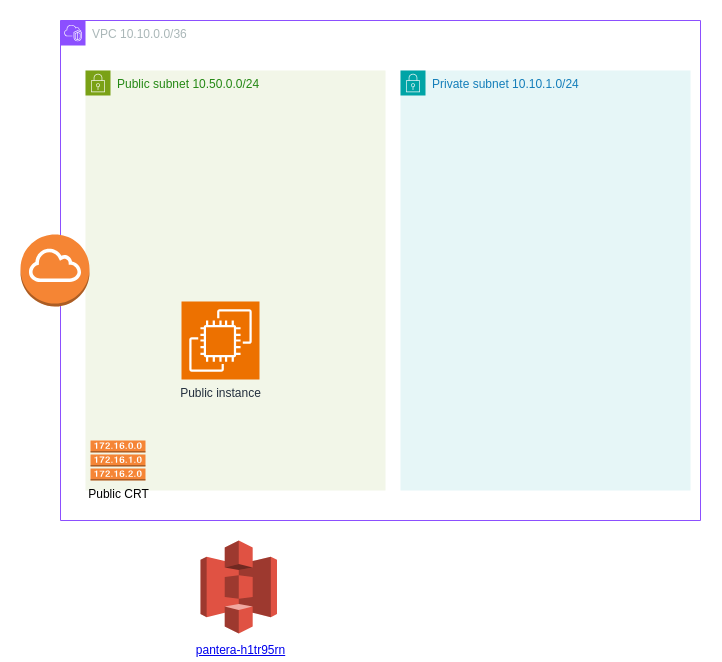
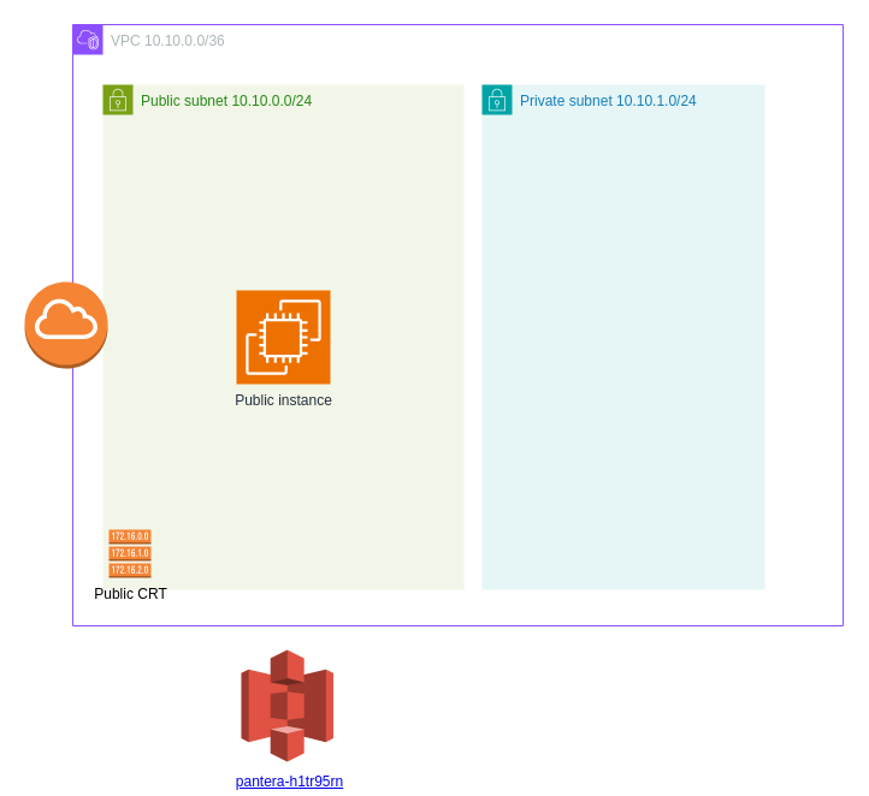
  <mxCell id="0" />
  <mxCell id="1" parent="0" />
  <mxCell id="2" value="VPC 10.10.0.0/36" style="points=[[0,0],[0.25,0],[0.5,0],[0.75,0],[1,0],[1,0.25],[1,0.5],[1,0.75],[1,1],[0.75,1],[0.5,1],[0.25,1],[0,1],[0,0.75],[0,0.5],[0,0.25]];outlineConnect=0;gradientColor=none;html=1;whiteSpace=wrap;fontSize=12;fontStyle=0;container=1;pointerEvents=0;collapsible=0;recursiveResize=0;shape=mxgraph.aws4.group;grIcon=mxgraph.aws4.group_vpc2;strokeColor=#8C4FFF;fillColor=none;verticalAlign=top;align=left;spacingLeft=30;fontColor=#AAB7B8;dashed=0;" parent="1" vertex="1"><mxGeometry x="60" y="20" width="640" height="500" as="geometry" /></mxCell>
- <mxCell id="3" value="Public subnet 10.50.0.0/24" style="points=[[0,0],[0.25,0],[0.5,0],[0.75,0],[1,0],[1,0.25],[1,0.5],[1,0.75],[1,1],[0.75,1],[0.5,1],[0.25,1],[0,1],[0,0.75],[0,0.5],[0,0.25]];outlineConnect=0;gradientColor=none;html=1;whiteSpace=wrap;fontSize=12;fontStyle=0;container=1;pointerEvents=0;collapsible=0;recursiveResize=0;shape=mxgraph.aws4.group;grIcon=mxgraph.aws4.group_security_group;grStroke=0;strokeColor=#7AA116;fillColor=#F2F6E8;verticalAlign=top;align=left;spacingLeft=30;fontColor=#248814;dashed=0;" parent="2" vertex="1"><mxGeometry x="25" y="50" width="300" height="420" as="geometry" /></mxCell>
- <mxCell id="4" value="Public instance" style="sketch=0;points=[[0,0,0],[0.25,0,0],[0.5,0,0],[0.75,0,0],[1,0,0],[0,1,0],[0.25,1,0],[0.5,1,0],[0.75,1,0],[1,1,0],[0,0.25,0],[0,0.5,0],[0,0.75,0],[1,0.25,0],[1,0.5,0],[1,0.75,0]];outlineConnect=0;fontColor=#232F3E;fillColor=#ED7100;strokeColor=#ffffff;dashed=0;verticalLabelPosition=bottom;verticalAlign=top;align=center;html=1;fontSize=12;fontStyle=0;aspect=fixed;shape=mxgraph.aws4.resourceIcon;resIcon=mxgraph.aws4.ec2;" parent="3" vertex="1"><mxGeometry x="96" y="231" width="78" height="78" as="geometry" /></mxCell>
- <mxCell id="5" value="Public CRT" style="outlineConnect=0;dashed=0;verticalLabelPosition=bottom;verticalAlign=top;align=center;html=1;shape=mxgraph.aws3.route_table;fillColor=#F58536;gradientColor=none;" parent="3" vertex="1"><mxGeometry x="5" y="370" width="55" height="40" as="geometry" /></mxCell>
+ <mxCell id="3" value="Public subnet 10.10.0.0/24" style="points=[[0,0],[0.25,0],[0.5,0],[0.75,0],[1,0],[1,0.25],[1,0.5],[1,0.75],[1,1],[0.75,1],[0.5,1],[0.25,1],[0,1],[0,0.75],[0,0.5],[0,0.25]];outlineConnect=0;gradientColor=none;html=1;whiteSpace=wrap;fontSize=12;fontStyle=0;container=1;pointerEvents=0;collapsible=0;recursiveResize=0;shape=mxgraph.aws4.group;grIcon=mxgraph.aws4.group_security_group;grStroke=0;strokeColor=#7AA116;fillColor=#F2F6E8;verticalAlign=top;align=left;spacingLeft=30;fontColor=#248814;dashed=0;" parent="2" vertex="1"><mxGeometry x="25" y="50" width="300" height="420" as="geometry" /></mxCell>
+ <mxCell id="4" value="Public instance" style="sketch=0;points=[[0,0,0],[0.25,0,0],[0.5,0,0],[0.75,0,0],[1,0,0],[0,1,0],[0.25,1,0],[0.5,1,0],[0.75,1,0],[1,1,0],[0,0.25,0],[0,0.5,0],[0,0.75,0],[1,0.25,0],[1,0.5,0],[1,0.75,0]];outlineConnect=0;fontColor=#232F3E;fillColor=#ED7100;strokeColor=#ffffff;dashed=0;verticalLabelPosition=bottom;verticalAlign=top;align=center;html=1;fontSize=12;fontStyle=0;aspect=fixed;shape=mxgraph.aws4.resourceIcon;resIcon=mxgraph.aws4.ec2;" parent="3" vertex="1"><mxGeometry x="111" y="171" width="78" height="78" as="geometry" /></mxCell>
+ <mxCell id="5" value="Public CRT" style="outlineConnect=0;dashed=0;verticalLabelPosition=bottom;verticalAlign=top;align=center;html=1;shape=mxgraph.aws3.route_table;fillColor=#F58536;gradientColor=none;" parent="3" vertex="1"><mxGeometry x="5" y="370" width="35" height="40" as="geometry" /></mxCell>
  <mxCell id="6" style="edgeStyle=none;curved=1;rounded=0;orthogonalLoop=1;jettySize=auto;html=1;exitX=1;exitY=1;exitDx=0;exitDy=0;exitPerimeter=0;fontSize=12;startSize=8;endSize=8;" parent="3" source="5" target="5" edge="1"><mxGeometry relative="1" as="geometry" /></mxCell>
- <mxCell id="7" value="Private subnet 10.10.1.0/24" style="points=[[0,0],[0.25,0],[0.5,0],[0.75,0],[1,0],[1,0.25],[1,0.5],[1,0.75],[1,1],[0.75,1],[0.5,1],[0.25,1],[0,1],[0,0.75],[0,0.5],[0,0.25]];outlineConnect=0;gradientColor=none;html=1;whiteSpace=wrap;fontSize=12;fontStyle=0;container=1;pointerEvents=0;collapsible=0;recursiveResize=0;shape=mxgraph.aws4.group;grIcon=mxgraph.aws4.group_security_group;grStroke=0;strokeColor=#00A4A6;fillColor=#E6F6F7;verticalAlign=top;align=left;spacingLeft=30;fontColor=#147EBA;dashed=0;" parent="2" vertex="1"><mxGeometry x="340" y="50" width="290" height="420" as="geometry" /></mxCell>
+ <mxCell id="7" value="Private subnet 10.10.1.0/24" style="points=[[0,0],[0.25,0],[0.5,0],[0.75,0],[1,0],[1,0.25],[1,0.5],[1,0.75],[1,1],[0.75,1],[0.5,1],[0.25,1],[0,1],[0,0.75],[0,0.5],[0,0.25]];outlineConnect=0;gradientColor=none;html=1;whiteSpace=wrap;fontSize=12;fontStyle=0;container=1;pointerEvents=0;collapsible=0;recursiveResize=0;shape=mxgraph.aws4.group;grIcon=mxgraph.aws4.group_security_group;grStroke=0;strokeColor=#00A4A6;fillColor=#E6F6F7;verticalAlign=top;align=left;spacingLeft=30;fontColor=#147EBA;dashed=0;" parent="2" vertex="1"><mxGeometry x="340" y="50" width="235" height="420" as="geometry" /></mxCell>
  <mxCell id="8" value="" style="outlineConnect=0;dashed=0;verticalLabelPosition=bottom;verticalAlign=top;align=center;html=1;shape=mxgraph.aws3.internet_gateway;fillColor=#F58534;gradientColor=none;" parent="1" vertex="1"><mxGeometry x="20" y="234" width="69" height="72" as="geometry" /></mxCell>
  <mxCell id="9" value="&lt;table aria-labelledby=&quot;heading227-1713629114899-2931&quot; aria-rowcount=&quot;2&quot; role=&quot;table&quot; class=&quot;awsui_table_wih1l_1efw1_152 awsui_table-layout-fixed_wih1l_1efw1_158&quot;&gt;&lt;tbody&gt;&lt;tr aria-rowindex=&quot;2&quot; data-selection-item=&quot;item&quot; class=&quot;awsui_row_wih1l_1efw1_314&quot;&gt;&lt;td class=&quot;awsui_selection-control_wih1l_1efw1_235 awsui_body-cell_c6tup_1p4z2_99 awsui_body-cell-first-row_c6tup_1p4z2_178 awsui_body-cell-last-row_c6tup_1p4z2_181 awsui_has-selection_c6tup_1p4z2_172&quot;&gt;&lt;br&gt;&lt;/td&gt;&lt;td class=&quot;awsui_body-cell_c6tup_1p4z2_99 awsui_body-cell-wrap_c6tup_1p4z2_136 awsui_body-cell-first-row_c6tup_1p4z2_178 awsui_body-cell-last-row_c6tup_1p4z2_181&quot;&gt;&lt;a href=&quot;https://eu-west-3.console.aws.amazon.com/s3/buckets/pantera-h1tr25rn?region=eu-west-3&quot; class=&quot;bucket-name&quot;&gt;pantera-h1tr95rn&lt;/a&gt;&lt;/td&gt;&lt;/tr&gt;&lt;/tbody&gt;&lt;/table&gt;" style="outlineConnect=0;dashed=0;verticalLabelPosition=bottom;verticalAlign=top;align=center;html=1;shape=mxgraph.aws3.s3;fillColor=#E05243;gradientColor=none;" vertex="1" parent="1"><mxGeometry x="200" y="540" width="76.5" height="93" as="geometry" /></mxCell>
